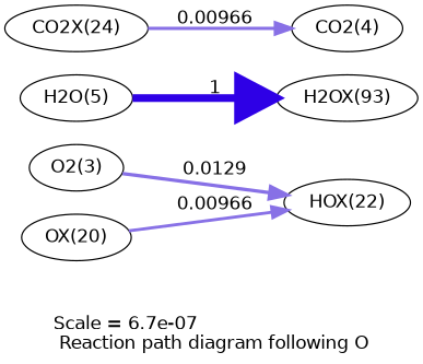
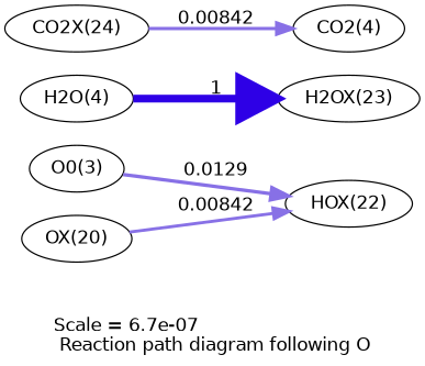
  digraph {
    fontname=Helvetica
    label="Scale = 6.7e-07\l Reaction path diagram following O"
    rankdir=LR
    node [fontname=Helvetica]
    edge [fontname=Helvetica]
-   n1 [label="O2(3)"]
+   n1 [label="O0(3)"]
    n2 [label="HOX(22)"]
    n3 [label="OX(20)"]
-   n4 [label="H2OX(93)"]
-   n5 [label="H2O(5)"]
+   n4 [label="H2OX(23)"]
+   n5 [label="H2O(4)"]
    n6 [label="CO2X(24)"]
    n7 [label="CO2(4)"]
    n1 -> n2 [arrowsize=1.36 color="0.7, 0.513, 0.9" label=" 0.0129" penwidth=2.71]
-   n3 -> n2 [arrowsize=1.2 color="0.7, 0.508, 0.9" label=" 0.00966" penwidth=2.39]
+   n3 -> n2 [arrowsize=1.2 color="0.7, 0.508, 0.9" label=" 0.00842" penwidth=2.39]
    n5 -> n4 [arrowsize=3 color="0.7, 1.5, 0.9" label=" 1" penwidth=6]
-   n6 -> n7 [arrowsize=1.25 color="0.7, 0.51, 0.9" label=" 0.00966" penwidth=2.5]
+   n6 -> n7 [arrowsize=1.25 color="0.7, 0.51, 0.9" label=" 0.00842" penwidth=2.5]
  }
